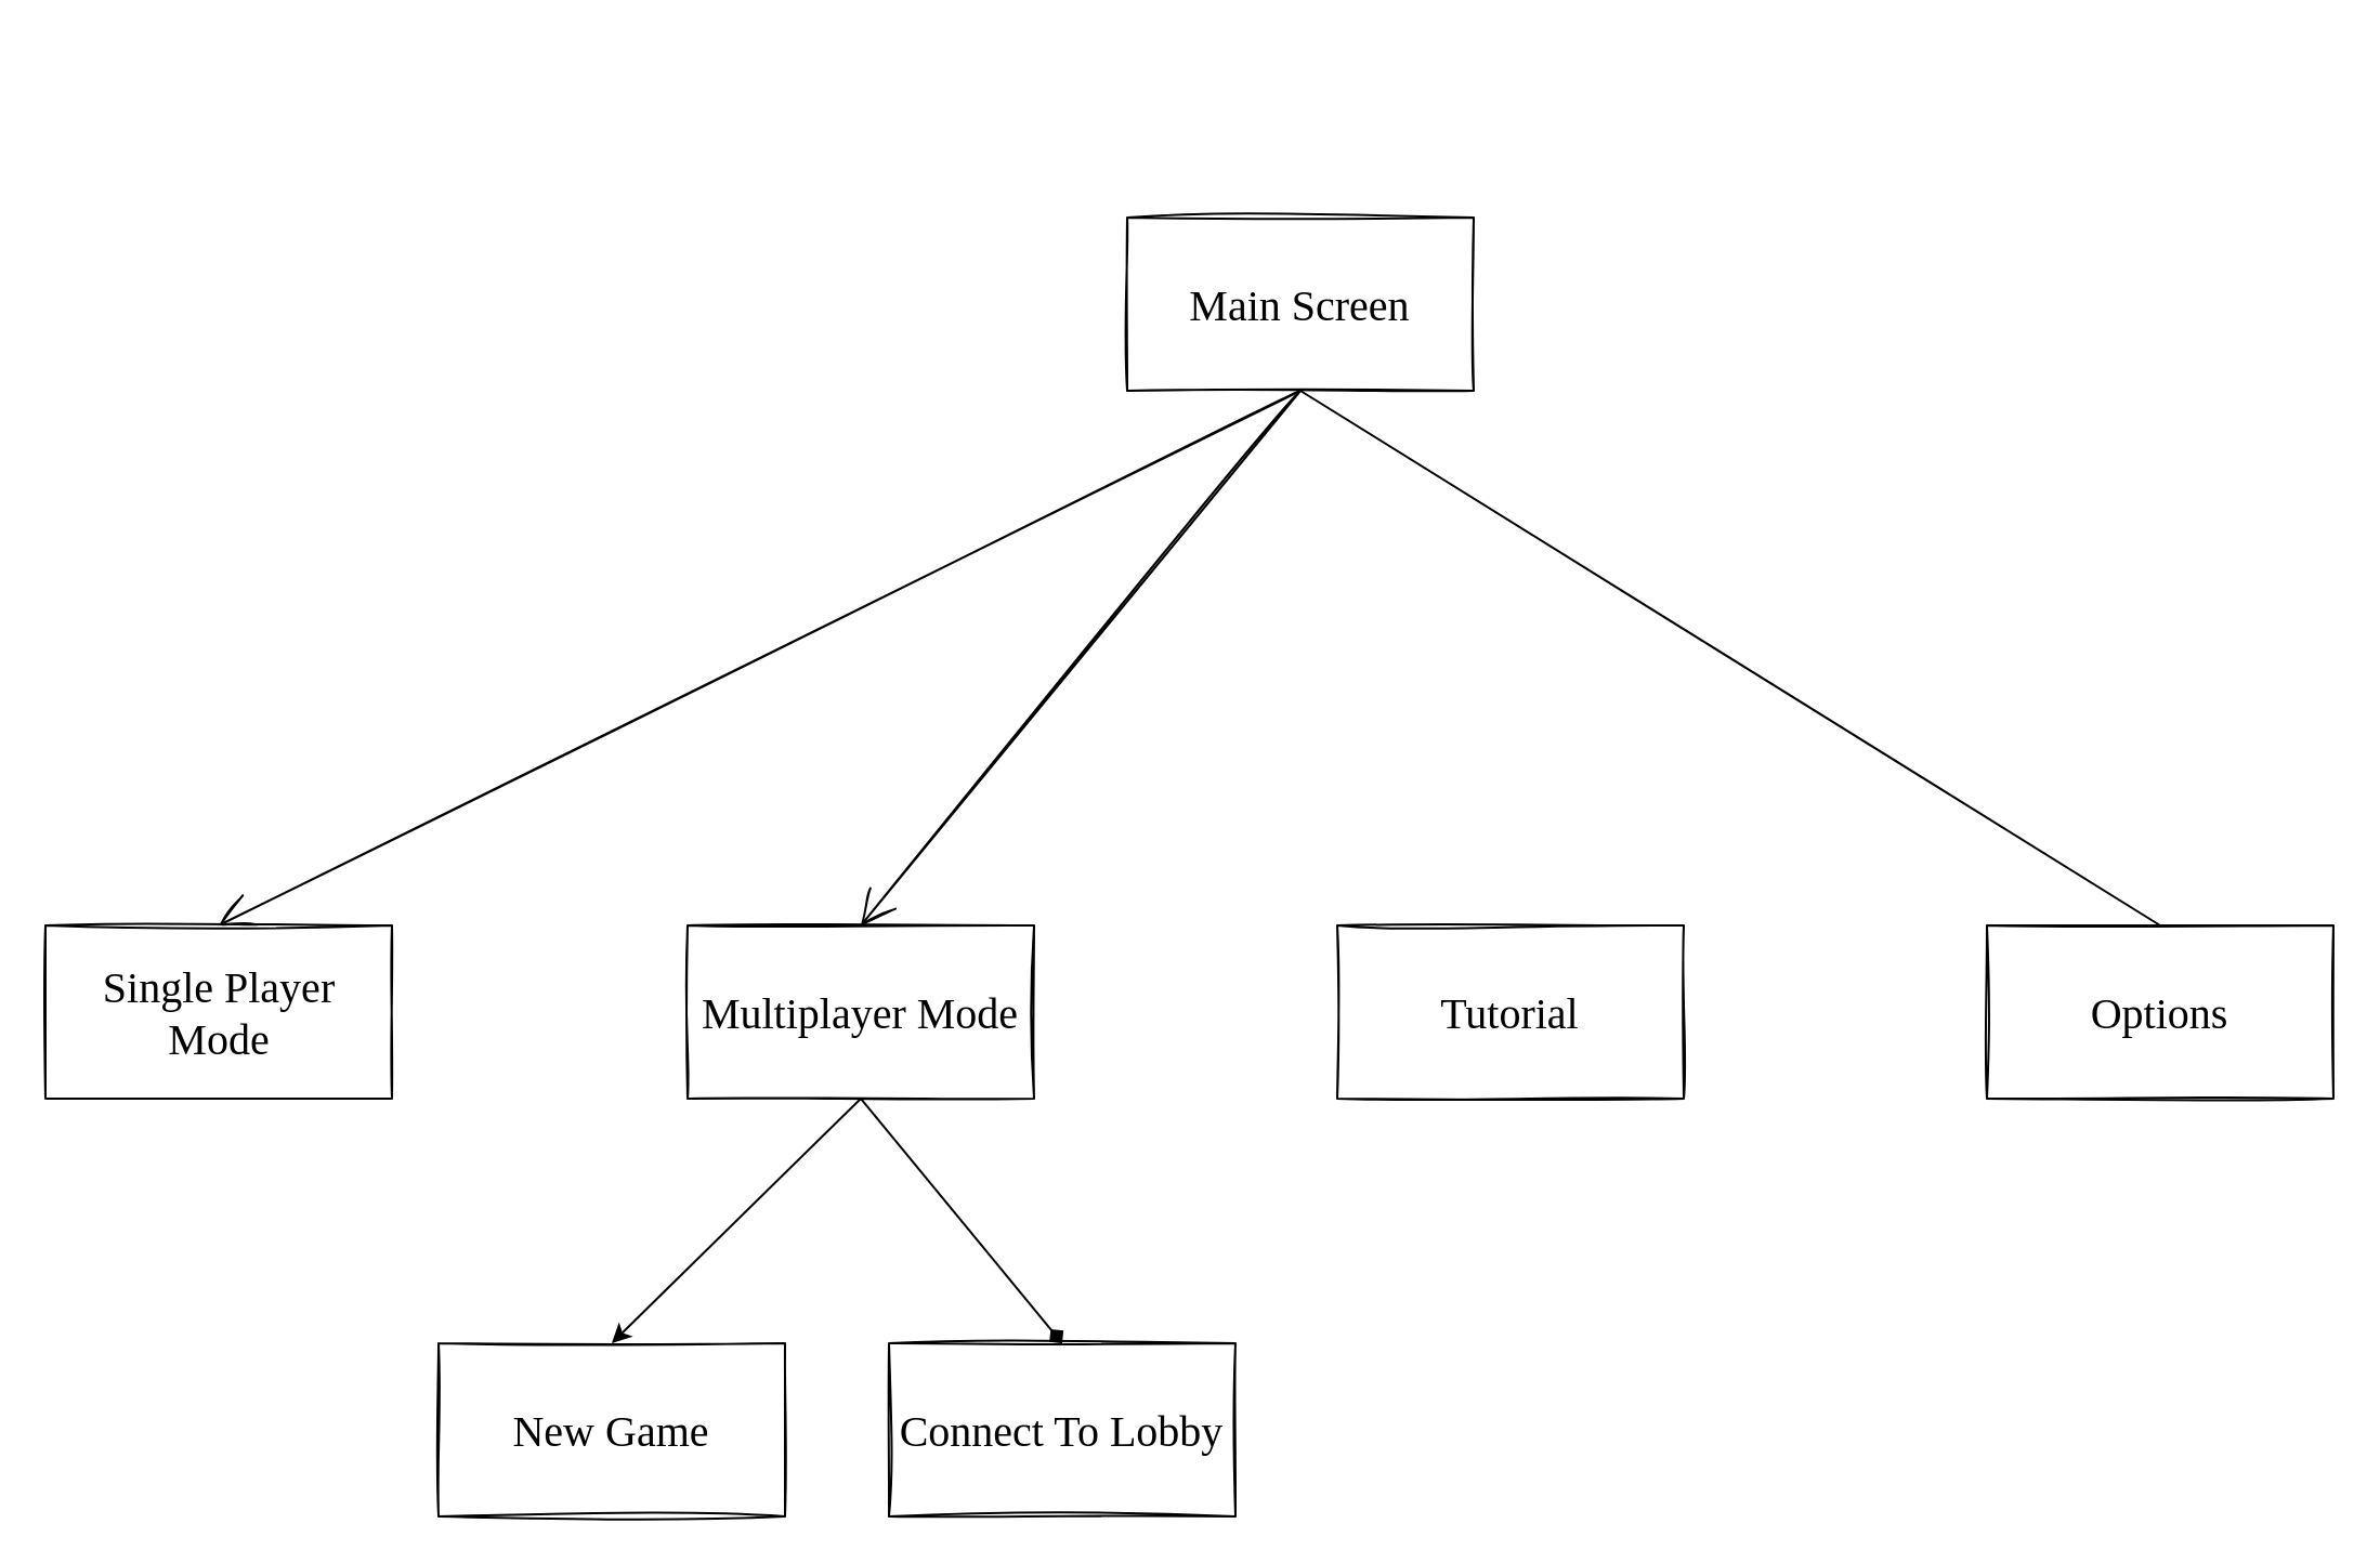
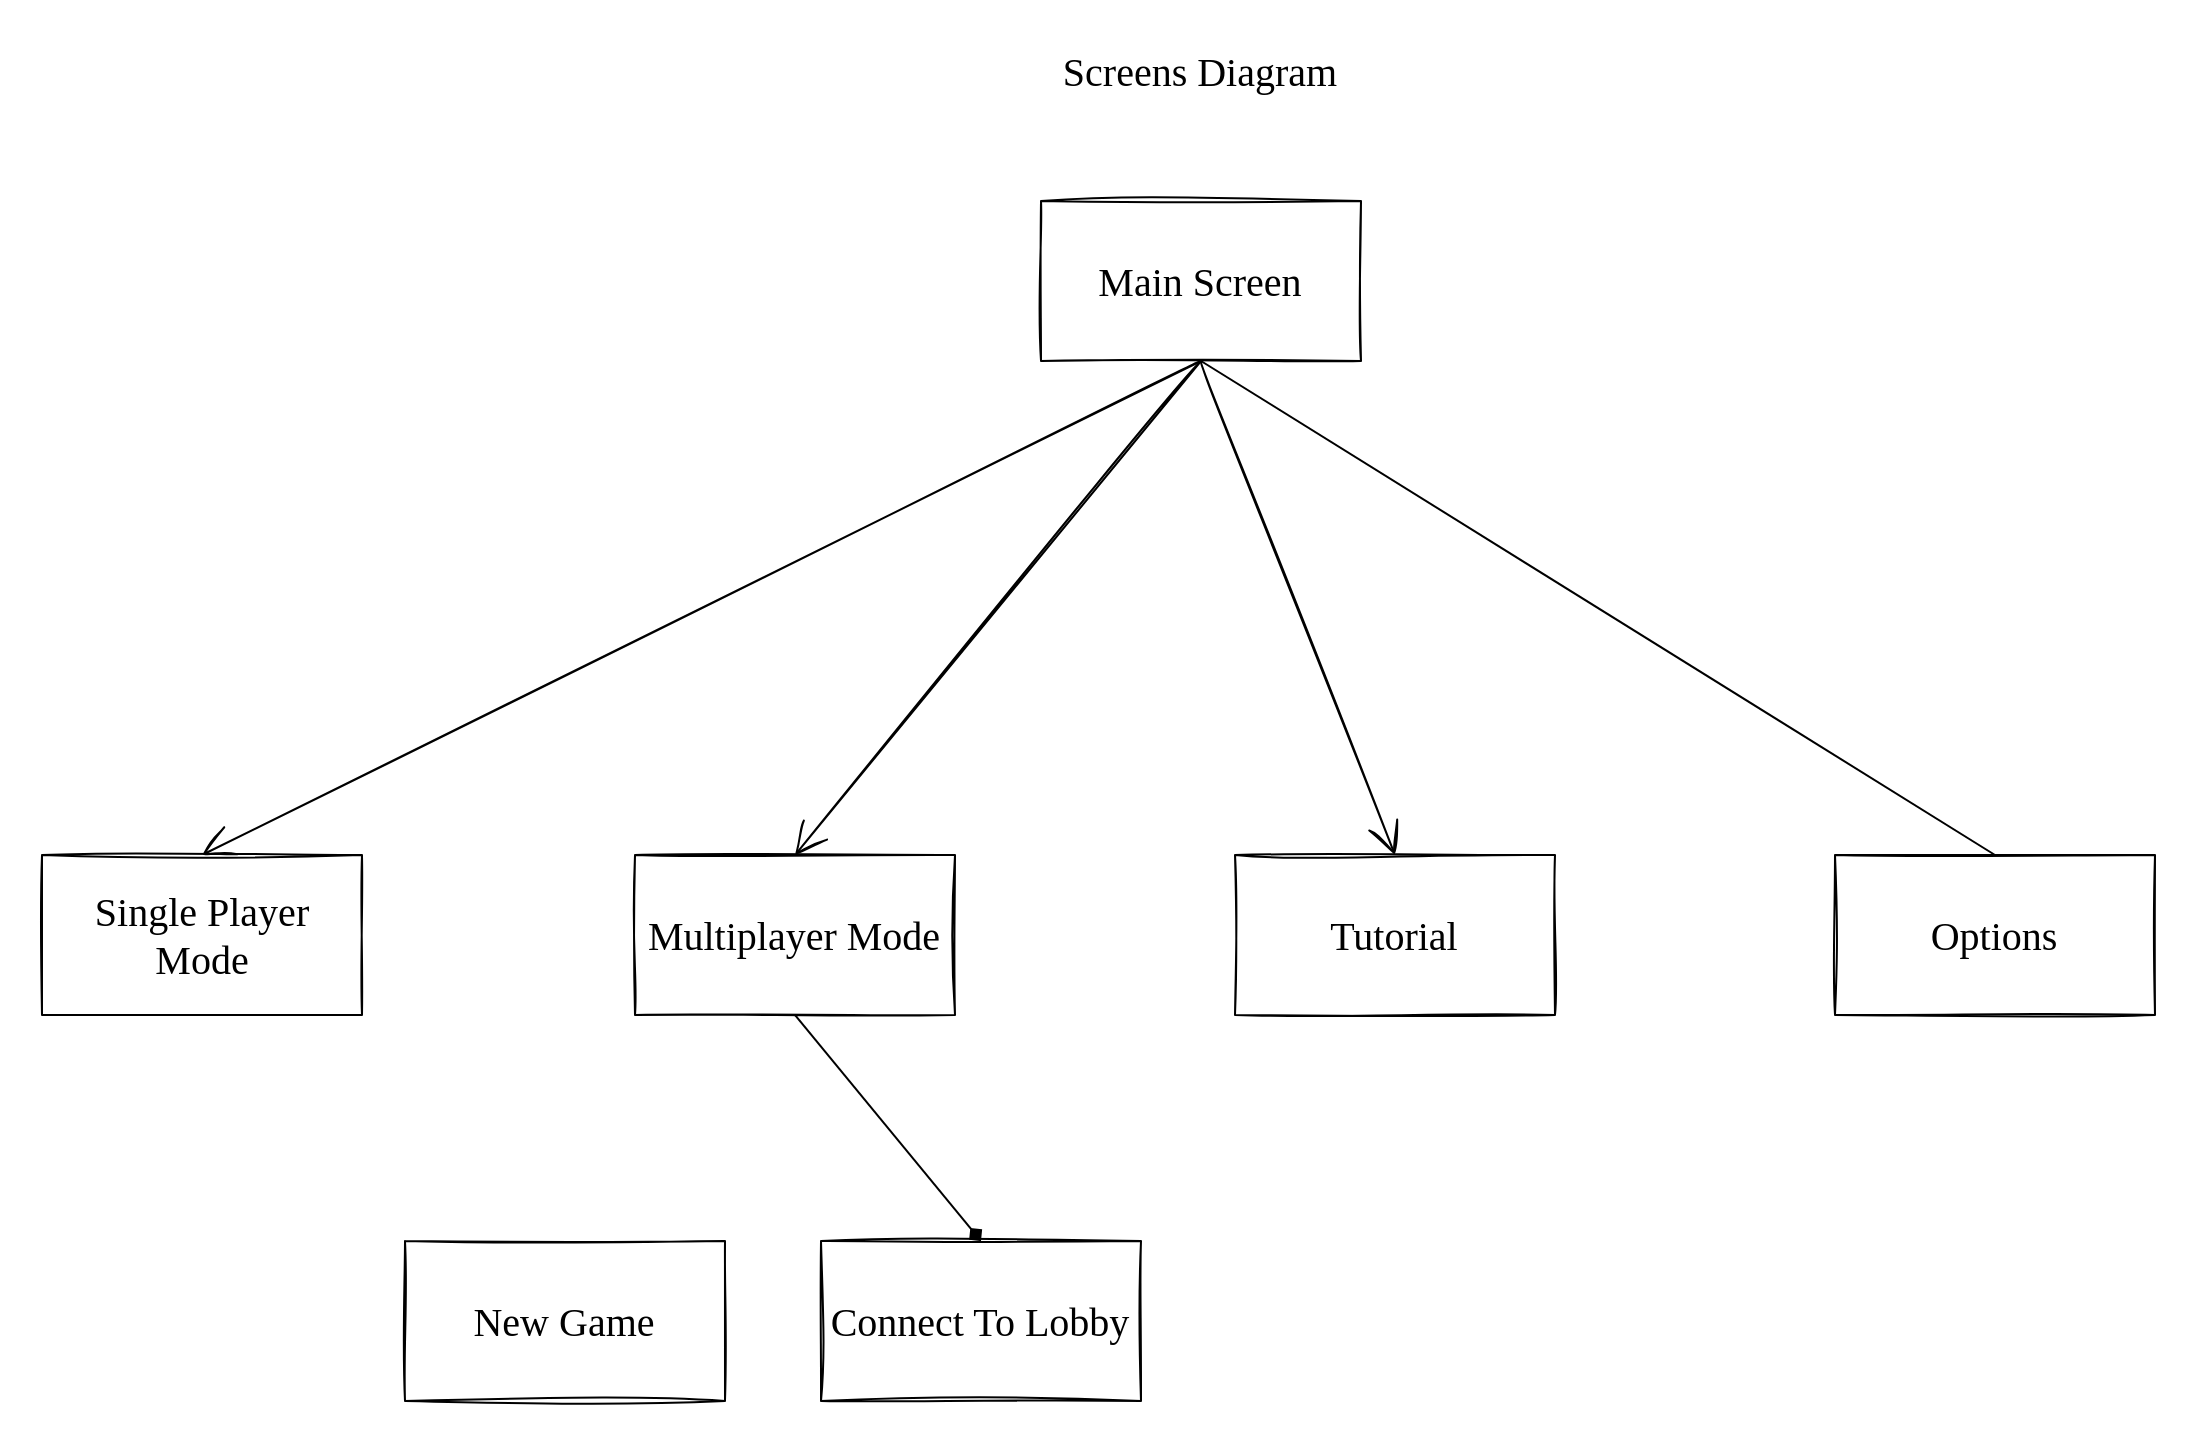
  <mxCell id="0" />
  <mxCell id="1" parent="0" />
  <mxCell id="2" value="Main Screen" style="rounded=0;whiteSpace=wrap;html=1;sketch=1;hachureGap=4;fontFamily=Architects Daughter;fontSource=https%3A%2F%2Ffonts.googleapis.com%2Fcss%3Ffamily%3DArchitects%2BDaughter;fontSize=20;" vertex="1" parent="1"><mxGeometry x="520" y="100" width="160" height="80" as="geometry" /></mxCell>
+ <mxCell id="3" value="Screens Diagram" style="text;strokeColor=none;fillColor=none;html=1;align=center;verticalAlign=middle;whiteSpace=wrap;rounded=0;sketch=1;hachureGap=4;fontFamily=Architects Daughter;fontSource=https%3A%2F%2Ffonts.googleapis.com%2Fcss%3Ffamily%3DArchitects%2BDaughter;fontSize=20;" vertex="1" parent="1"><mxGeometry x="466" y="20" width="268" height="30" as="geometry" /></mxCell>
  <mxCell id="4" value="Single Player Mode" style="rounded=0;whiteSpace=wrap;html=1;sketch=1;hachureGap=4;fontFamily=Architects Daughter;fontSource=https%3A%2F%2Ffonts.googleapis.com%2Fcss%3Ffamily%3DArchitects%2BDaughter;fontSize=20;" vertex="1" parent="1"><mxGeometry x="20.5" y="427" width="160" height="80" as="geometry" /></mxCell>
  <mxCell id="5" value="Multiplayer Mode" style="rounded=0;whiteSpace=wrap;html=1;sketch=1;hachureGap=4;fontFamily=Architects Daughter;fontSource=https%3A%2F%2Ffonts.googleapis.com%2Fcss%3Ffamily%3DArchitects%2BDaughter;fontSize=20;" vertex="1" parent="1"><mxGeometry x="317" y="427" width="160" height="80" as="geometry" /></mxCell>
  <mxCell id="6" value="Tutorial" style="rounded=0;whiteSpace=wrap;html=1;sketch=1;hachureGap=4;fontFamily=Architects Daughter;fontSource=https%3A%2F%2Ffonts.googleapis.com%2Fcss%3Ffamily%3DArchitects%2BDaughter;fontSize=20;" vertex="1" parent="1"><mxGeometry x="617" y="427" width="160" height="80" as="geometry" /></mxCell>
  <mxCell id="7" value="" style="edgeStyle=none;orthogonalLoop=1;jettySize=auto;html=1;rounded=0;sketch=1;hachureGap=4;fontFamily=Architects Daughter;fontSource=https%3A%2F%2Ffonts.googleapis.com%2Fcss%3Ffamily%3DArchitects%2BDaughter;fontSize=16;endArrow=open;startSize=14;endSize=14;sourcePerimeterSpacing=8;targetPerimeterSpacing=8;curved=1;entryX=0.5;entryY=0;entryDx=0;entryDy=0;exitX=0.5;exitY=1;exitDx=0;exitDy=0;" edge="1" parent="1" source="2" target="4"><mxGeometry width="120" relative="1" as="geometry"><mxPoint x="250" y="405" as="sourcePoint" /><mxPoint x="370" y="405" as="targetPoint" /><Array as="points" /></mxGeometry></mxCell>
  <mxCell id="8" value="" style="edgeStyle=none;orthogonalLoop=1;jettySize=auto;html=1;rounded=0;sketch=1;hachureGap=4;fontFamily=Architects Daughter;fontSource=https%3A%2F%2Ffonts.googleapis.com%2Fcss%3Ffamily%3DArchitects%2BDaughter;fontSize=16;endArrow=open;startSize=14;endSize=14;sourcePerimeterSpacing=8;targetPerimeterSpacing=8;curved=1;exitX=0.5;exitY=1;exitDx=0;exitDy=0;entryX=0.5;entryY=0;entryDx=0;entryDy=0;" edge="1" parent="1" source="2" target="5"><mxGeometry width="120" relative="1" as="geometry"><mxPoint x="250" y="405" as="sourcePoint" /><mxPoint x="370" y="405" as="targetPoint" /><Array as="points" /></mxGeometry></mxCell>
+ <mxCell id="9" value="" style="edgeStyle=none;orthogonalLoop=1;jettySize=auto;html=1;rounded=0;sketch=1;hachureGap=4;fontFamily=Architects Daughter;fontSource=https%3A%2F%2Ffonts.googleapis.com%2Fcss%3Ffamily%3DArchitects%2BDaughter;fontSize=16;endArrow=open;startSize=14;endSize=14;sourcePerimeterSpacing=8;targetPerimeterSpacing=8;curved=1;exitX=0.5;exitY=1;exitDx=0;exitDy=0;entryX=0.5;entryY=0;entryDx=0;entryDy=0;" edge="1" parent="1" source="2" target="6"><mxGeometry width="120" relative="1" as="geometry"><mxPoint x="250" y="405" as="sourcePoint" /><mxPoint x="370" y="405" as="targetPoint" /><Array as="points" /></mxGeometry></mxCell>
  <mxCell id="10" value="Options" style="rounded=0;whiteSpace=wrap;html=1;sketch=1;hachureGap=4;fontFamily=Architects Daughter;fontSource=https%3A%2F%2Ffonts.googleapis.com%2Fcss%3Ffamily%3DArchitects%2BDaughter;fontSize=20;" vertex="1" parent="1"><mxGeometry x="917" y="427" width="160" height="80" as="geometry" /></mxCell>
  <mxCell id="11" value="" style="endArrow=none;html=1;rounded=0;exitX=0.5;exitY=1;exitDx=0;exitDy=0;entryX=0.5;entryY=0;entryDx=0;entryDy=0;" edge="1" parent="1" source="2" target="10"><mxGeometry width="50" height="50" relative="1" as="geometry"><mxPoint x="213" y="530" as="sourcePoint" /><mxPoint x="263" y="480" as="targetPoint" /></mxGeometry></mxCell>
  <mxCell id="12" value="New Game" style="rounded=0;whiteSpace=wrap;html=1;sketch=1;hachureGap=4;fontFamily=Architects Daughter;fontSource=https%3A%2F%2Ffonts.googleapis.com%2Fcss%3Ffamily%3DArchitects%2BDaughter;fontSize=20;" vertex="1" parent="1"><mxGeometry x="202" y="620" width="160" height="80" as="geometry" /></mxCell>
  <mxCell id="13" value="Connect To Lobby" style="rounded=0;whiteSpace=wrap;html=1;sketch=1;hachureGap=4;fontFamily=Architects Daughter;fontSource=https%3A%2F%2Ffonts.googleapis.com%2Fcss%3Ffamily%3DArchitects%2BDaughter;fontSize=20;" vertex="1" parent="1"><mxGeometry x="410" y="620" width="160" height="80" as="geometry" /></mxCell>
- <mxCell id="14" value="" style="endArrow=classic;html=1;rounded=0;exitX=0.5;exitY=1;exitDx=0;exitDy=0;entryX=0.5;entryY=0;entryDx=0;entryDy=0;" edge="1" parent="1" source="5" target="12"><mxGeometry width="50" height="50" relative="1" as="geometry"><mxPoint x="867" y="610" as="sourcePoint" /><mxPoint x="917" y="560" as="targetPoint" /></mxGeometry></mxCell>
  <mxCell id="15" value="" style="endArrow=diamond;html=1;rounded=0;entryX=0.5;entryY=0;entryDx=0;entryDy=0;exitX=0.5;exitY=1;exitDx=0;exitDy=0;" edge="1" parent="1" source="5" target="13"><mxGeometry width="50" height="50" relative="1" as="geometry"><mxPoint x="377" y="510" as="sourcePoint" /><mxPoint x="280" y="590" as="targetPoint" /></mxGeometry></mxCell>
